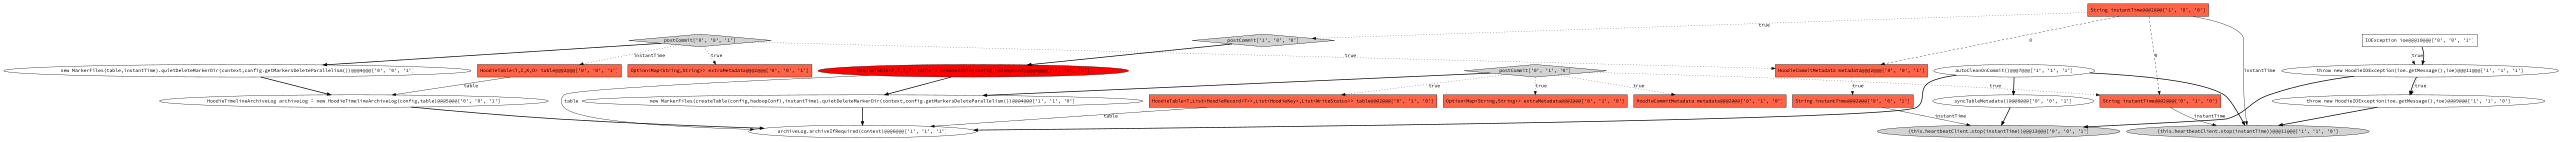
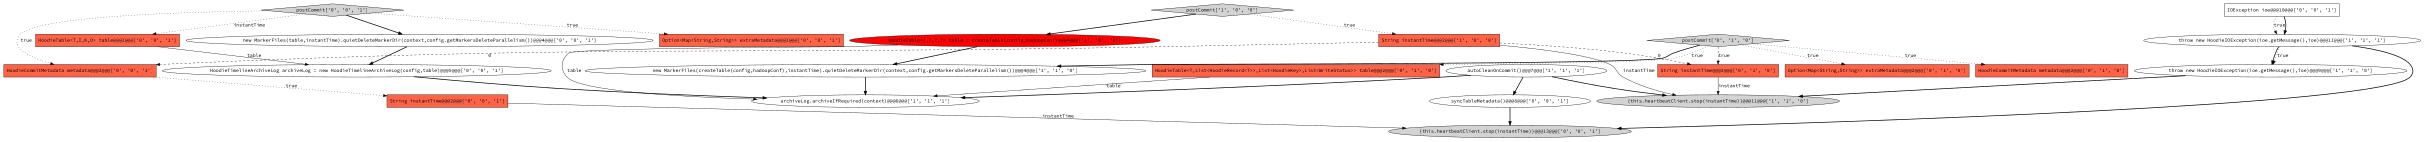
  digraph {
    fontname="Source Code Pro"
    node [fillcolor=tomato fontname="Source Code Pro" shape=ellipse style=filled]
    edge [fontname="Source Code Pro" style=bold]
    n1 [label="Option<Map<String,String>> extraMetadata@@@2@@@['0', '0', '1']" shape=box]
    n2 [fillcolor=lightgray label="postCommit['1', '0', '0']" shape=diamond]
    n3 [fillcolor=red label="HoodieTable<?,?,?,?> table = createTable(config,hadoopConf)@@@4@@@['1', '0', '0']"]
    n4 [label="String instantTime@@@2@@@['1', '0', '0']" shape=box]
    n5 [fillcolor=white label="new MarkerFiles(createTable(config,hadoopConf),instantTime).quietDeleteMarkerDir(context,config.getMarkersDeleteParallelism())@@@4@@@['1', '1', '0']"]
    n6 [fillcolor=white label="archiveLog.archiveIfRequired(context)@@@6@@@['1', '1', '1']"]
    n7 [fillcolor=lightgray label="{this.heartbeatClient.stop(instantTime)}@@@11@@@['1', '1', '0']"]
    n8 [label="HoodieCommitMetadata metadata@@@2@@@['0', '0', '1']" shape=box]
    n9 [label="String instantTime@@@2@@@['0', '1', '0']" shape=box]
    n10 [fillcolor=white label="throw new HoodieIOException(ioe.getMessage(),ioe)@@@9@@@['1', '1', '0']"]
    n11 [fillcolor=lightgray label="postCommit['0', '0', '1']" shape=diamond]
    n12 [fillcolor=white label="new MarkerFiles(table,instantTime).quietDeleteMarkerDir(context,config.getMarkersDeleteParallelism())@@@4@@@['0', '0', '1']"]
    n13 [label="HoodieTable<T,I,K,O> table@@@2@@@['0', '0', '1']" shape=box]
    n14 [label="String instantTime@@@2@@@['0', '0', '1']" shape=box]
    n15 [fillcolor=lightgray label="{this.heartbeatClient.stop(instantTime)}@@@13@@@['0', '0', '1']"]
    n16 [fillcolor=white label="HoodieTimelineArchiveLog archiveLog = new HoodieTimelineArchiveLog(config,table)@@@5@@@['0', '0', '1']"]
    n17 [fillcolor=white label="syncTableMetadata()@@@8@@@['0', '0', '1']"]
    n18 [fillcolor=white label="autoCleanOnCommit()@@@7@@@['1', '1', '1']"]
    n19 [fillcolor=white label="IOException ioe@@@10@@@['0', '0', '1']" shape=box]
    n20 [fillcolor=white label="throw new HoodieIOException(ioe.getMessage(),ioe)@@@11@@@['1', '1', '1']"]
    n21 [label="HoodieTable<T,List<HoodieRecord<T>>,List<HoodieKey>,List<WriteStatus>> table@@@2@@@['0', '1', '0']" shape=box]
    n22 [fillcolor=lightgray label="postCommit['0', '1', '0']" shape=diamond]
    n23 [label="Option<Map<String,String>> extraMetadata@@@2@@@['0', '1', '0']" shape=box]
    n24 [label="HoodieCommitMetadata metadata@@@2@@@['0', '1', '0']" shape=box]
    n2 -> n3
-   n4 -> n2 [label=true style=dotted]
+   n2 -> n4 [label=true style=dotted]
    n3 -> n5
    n3 -> n6 [label=table style=solid]
    n4 -> n7 [label=instantTime style=solid]
    n4 -> n8 [label=0 style=dashed]
    n4 -> n9 [label=0 style=dashed]
    n5 -> n6
    n8 -> n14 [label=true style=dotted]
    n9 -> n7 [label=instantTime style=solid]
    n10 -> n7
    n11 -> n1 [label=true style=dotted]
    n11 -> n8 [label=true style=dotted]
    n11 -> n12
    n11 -> n13 [label=instantTime style=dotted]
    n12 -> n16
    n13 -> n16 [label=table style=solid]
    n14 -> n15 [label=instantTime style=solid]
    n16 -> n6
    n17 -> n15
    n18 -> n6
    n18 -> n7
    n18 -> n17
    n19 -> n20 [label=true style=dotted]
    n19 -> n20
    n20 -> n10
    n20 -> n10 [label=true style=dotted]
    n20 -> n15
    n21 -> n6 [label=table style=solid]
    n22 -> n5
-   n22 -> n9 [label=true style=dotted]
+   n22 -> n9 [label=true style=dashed]
    n22 -> n21 [label=true style=dotted]
    n22 -> n23 [label=true style=dotted]
    n22 -> n24 [label=true style=dotted]
  }
